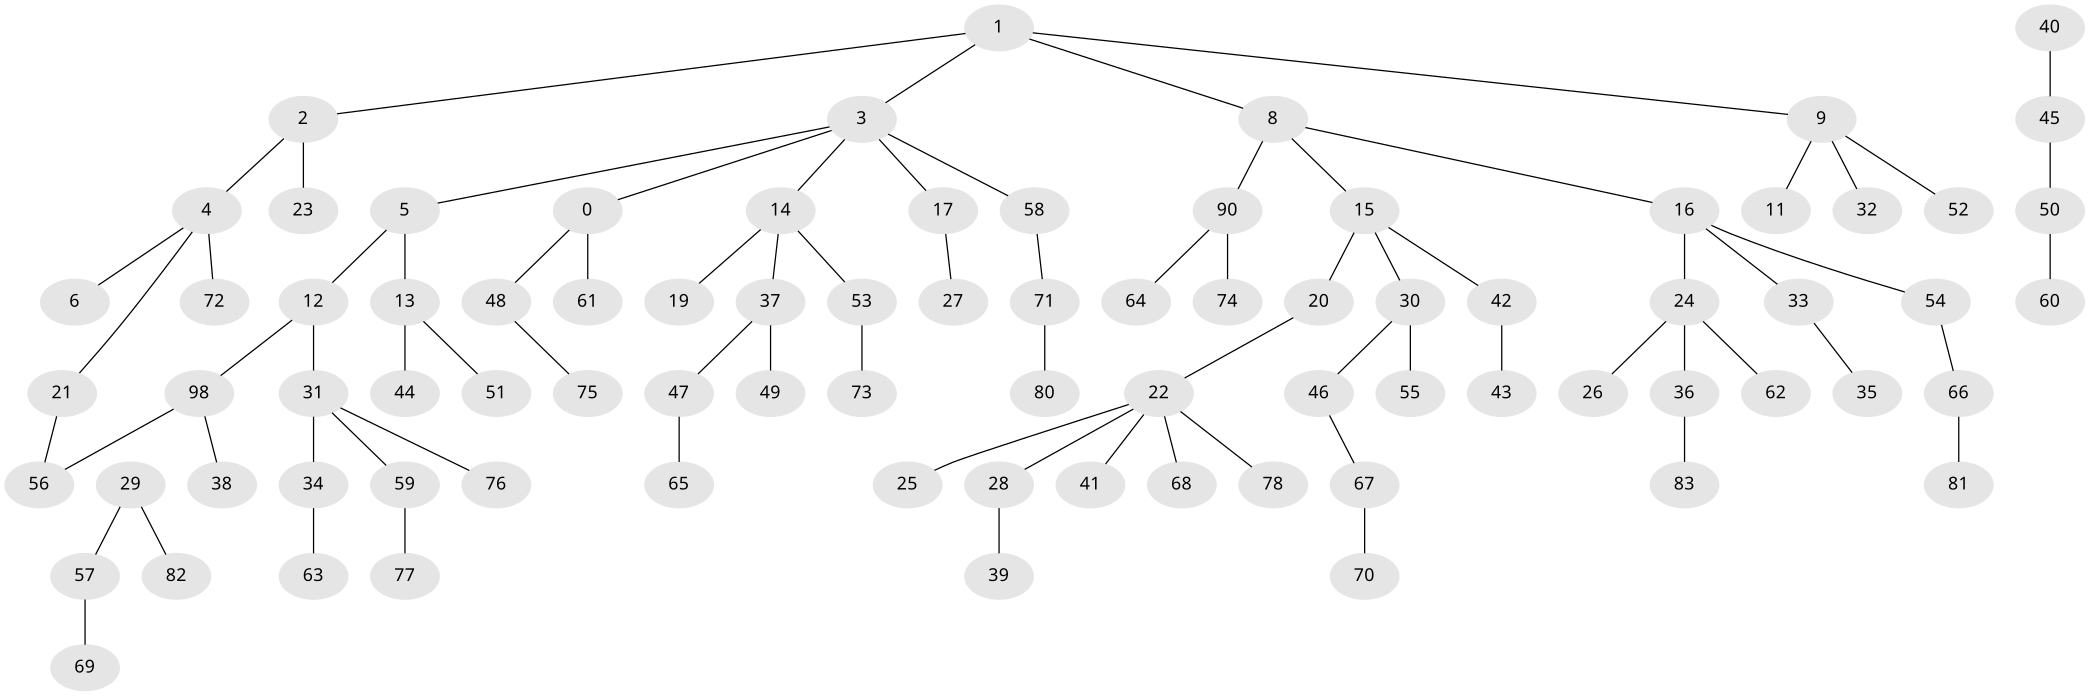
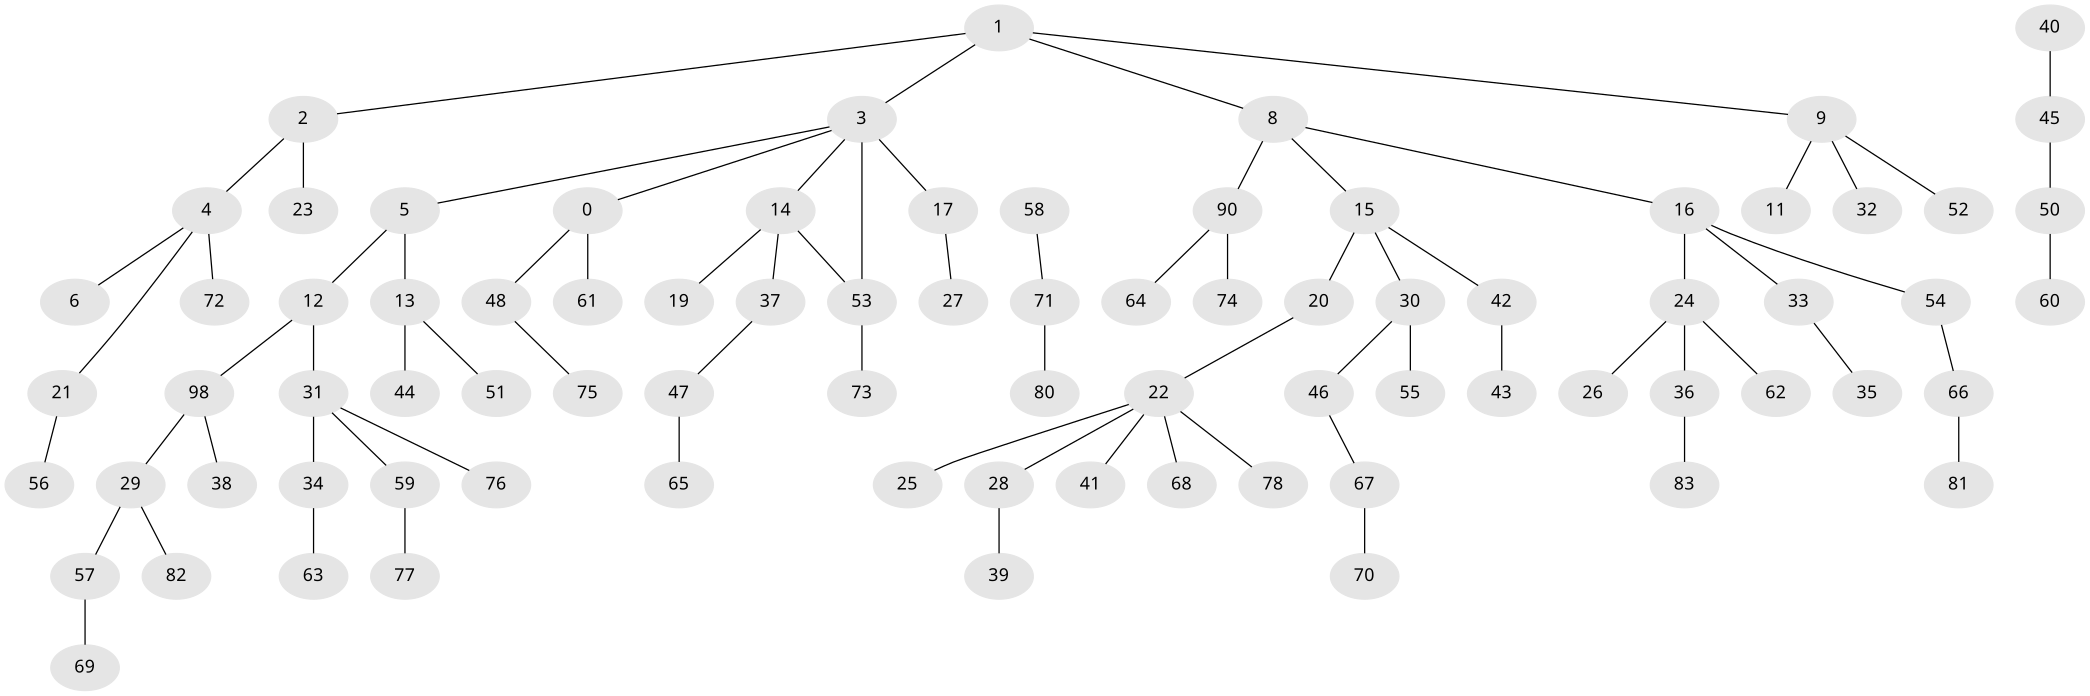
  graph {
    fontname="Noto Sans"
    node [color=gray90 fontname="Noto Sans" style=filled]
    edge [fontname="Noto Sans"]
    1
    2
    3
    8
    9
    4
    23
    5
    n9 [label=0]
    14
    17
    58
    n13 [label=90]
    15
    16
    11
    32
    52
    6
    21
    72
    12
    13
    48
    61
    19
    37
    53
    27
    71
    56
    n32 [label=98]
    31
    44
    51
    75
    64
    74
    20
    30
    42
    24
    33
    54
    29
    38
    34
    59
    76
    47
-   49
    73
    22
    46
    55
    43
    26
    36
    62
    35
    66
    57
    82
    25
    28
    41
    68
    78
    39
    83
    69
    40
    45
    67
    63
    77
    65
    50
    60
    70
    81
    80
    1 -- 2
    1 -- 3
    1 -- 8
    1 -- 9
    2 -- 4
    2 -- 23
    3 -- 5
    3 -- n9
    3 -- 14
    3 -- 17
-   3 -- 58
+   3 -- 53
    8 -- n13
    8 -- 15
    8 -- 16
    9 -- 11
    9 -- 32
    9 -- 52
    4 -- 6
    4 -- 21
    4 -- 72
    5 -- 12
    5 -- 13
    n9 -- 48
    n9 -- 61
    14 -- 19
    14 -- 37
    14 -- 53
    17 -- 27
    58 -- 71
    n13 -- 64
    n13 -- 74
    15 -- 20
    15 -- 30
    15 -- 42
    16 -- 24
    16 -- 33
    16 -- 54
    21 -- 56
    12 -- n32
    12 -- 31
    13 -- 44
    13 -- 51
    48 -- 75
    37 -- 47
-   37 -- 49
    53 -- 73
    71 -- 80
-   n32 -- 56
+   n32 -- 29
    n32 -- 38
    31 -- 34
    31 -- 59
    31 -- 76
    20 -- 22
    30 -- 46
    30 -- 55
    42 -- 43
    24 -- 26
    24 -- 36
    24 -- 62
    33 -- 35
    54 -- 66
    29 -- 57
    29 -- 82
    34 -- 63
    59 -- 77
    47 -- 65
    22 -- 25
    22 -- 28
    22 -- 41
    22 -- 68
    22 -- 78
    46 -- 67
    36 -- 83
    66 -- 81
    57 -- 69
    28 -- 39
    40 -- 45
    45 -- 50
    67 -- 70
    50 -- 60
  }
